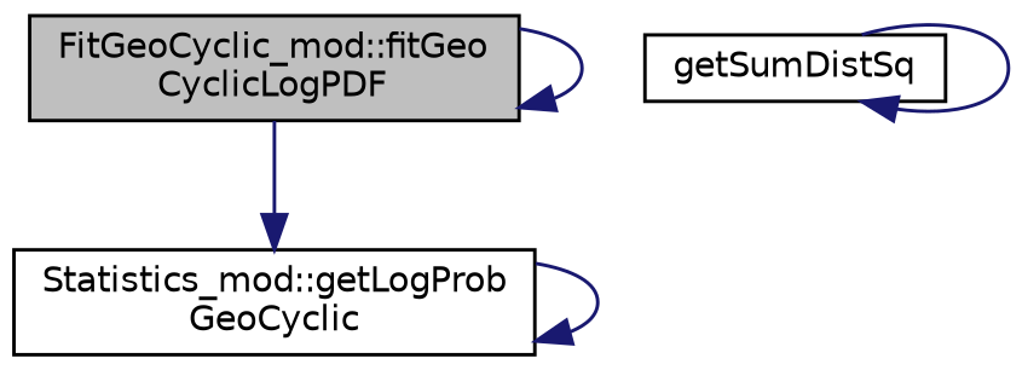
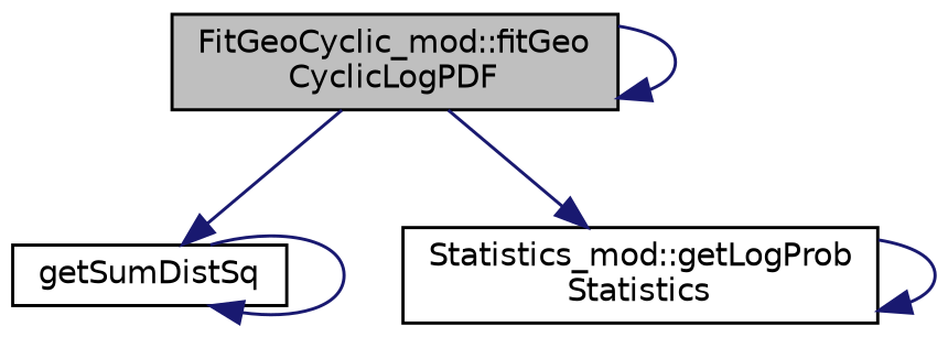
  digraph {
    rankdir=TB
    node [color=black fillcolor=white fontname=Helvetica fontsize=10 shape=record style=filled]
    edge [color=midnightblue fontname=Helvetica fontsize=10 labelfontname=Helvetica labelfontsize=10 style=solid]
    n1 [fillcolor=grey75 fontcolor=black height=0.2 label="FitGeoCyclic_mod::fitGeo\lCyclicLogPDF" width=0.4]
    n2 [height=0.2 label=getSumDistSq width=0.4]
-   n3 [height=0.2 label="Statistics_mod::getLogProb\lGeoCyclic" width=0.4]
+   n3 [height=0.2 label="Statistics_mod::getLogProb\lStatistics" width=0.4]
    n1 -> n1
+   n1 -> n2
    n1 -> n3
    n2 -> n2
    n3 -> n3
  }
